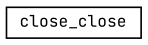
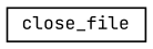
  digraph {
    rankdir=LR
    fontname="JetBrains Mono"
-   n1 [color=black fillcolor=white fontname="JetBrains Mono" fontsize=10 height=0.2 label=close_close shape=record style=filled width=0.4]
+   n1 [color=black fillcolor=white fontname="JetBrains Mono" fontsize=10 height=0.2 label=close_file shape=record style=filled width=0.4]
  }
